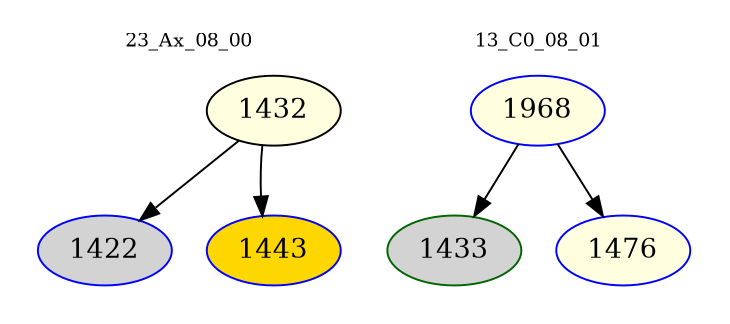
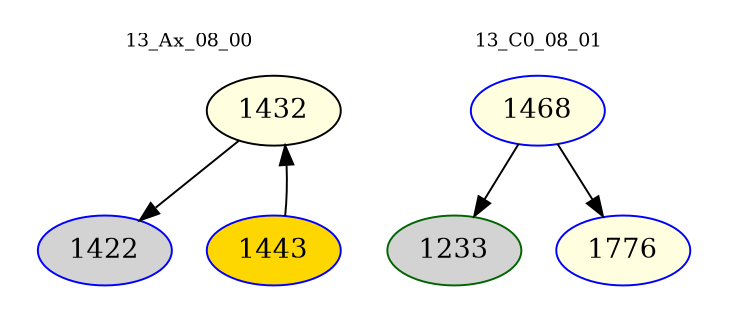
  digraph {
    node [color=blue fillcolor=lightyellow style=filled]
    edge [color=black]
    n1 [color=black label=1432]
    n2 [fillcolor=lightgrey label=1422]
    n3 [fillcolor=gold label=1443]
-   n4 [label=1968]
-   n5 [color=darkgreen fillcolor=lightgrey label=1433]
-   n6 [label=1476]
+   n4 [label=1468]
+   n5 [color=darkgreen fillcolor=lightgrey label=1233]
+   n6 [label=1776]
    subgraph cluster_1 {
      color=white
      fontsize=10
-     label="23_Ax_08_00"
+     label="13_Ax_08_00"
      n1
      n2
      n3
    }
    subgraph cluster_2 {
      color=white
      fontsize=10
      label="13_C0_08_01"
      n4
      n5
      n6
    }
    n1 -> n2
-   n1 -> n3
+   n3 -> n1
    n4 -> n5
    n4 -> n6
  }
